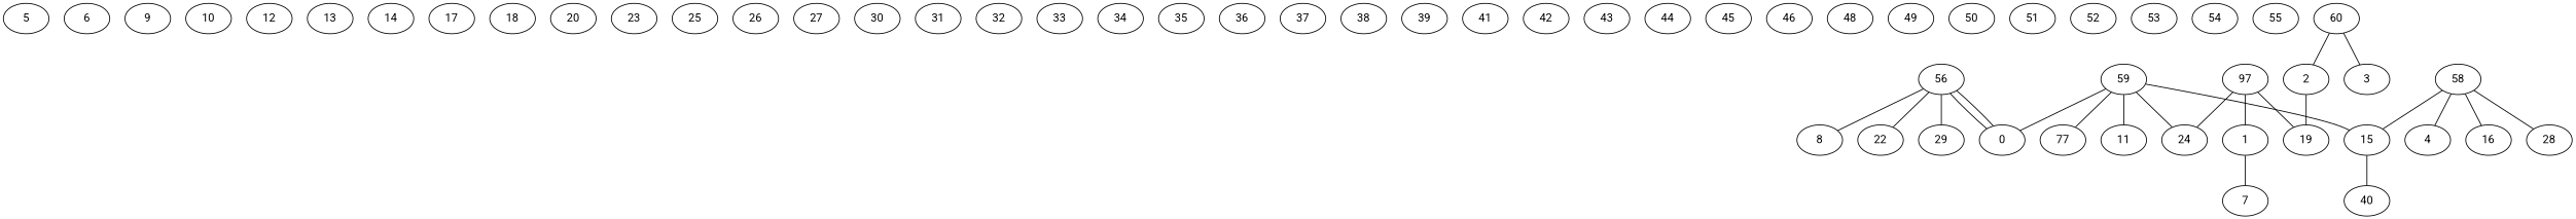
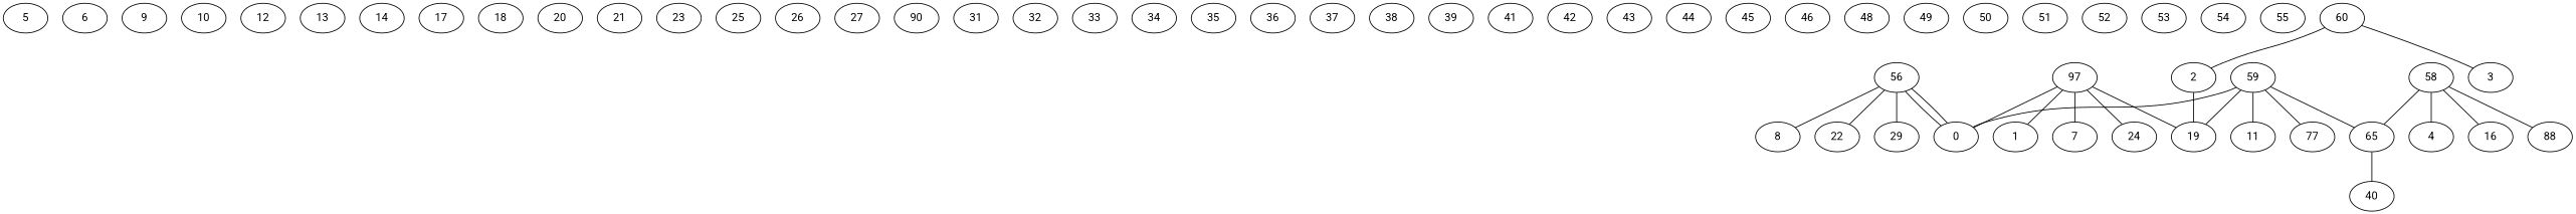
  graph {
    fontname=Roboto
    node [fontname=Roboto]
    edge [fontname=Roboto]
    5
    6
    9
    10
    12
    13
    14
    17
    18
    20
+   21
    23
    25
    26
    27
-   30
+   30 [label=90]
    31
    32
    33
    34
    35
    36
    37
    38
    39
    41
    42
    43
    44
    45
    46
    48
    49
    50
    51
    52
    53
    54
    55
    56
    0
    8
    22
    29
    n45 [label=97]
    1
    7
    19
    24
    58
    4
-   15
+   15 [label=65]
    16
-   28
+   28 [label=88]
    40
    59
    11
    n58 [label=77]
    60
    2
    3
    56 -- 0
    56 -- 0
    56 -- 8
    56 -- 22
    56 -- 29
+   n45 -- 0
    n45 -- 1
-   1 -- 7
+   n45 -- 7
    n45 -- 19
    n45 -- 24
    58 -- 4
    58 -- 15
    58 -- 16
    58 -- 28
    15 -- 40
    59 -- 0
-   59 -- 24
+   59 -- 19
    59 -- 15
    59 -- 11
    59 -- n58
    60 -- 2
    60 -- 3
    2 -- 19
  }
